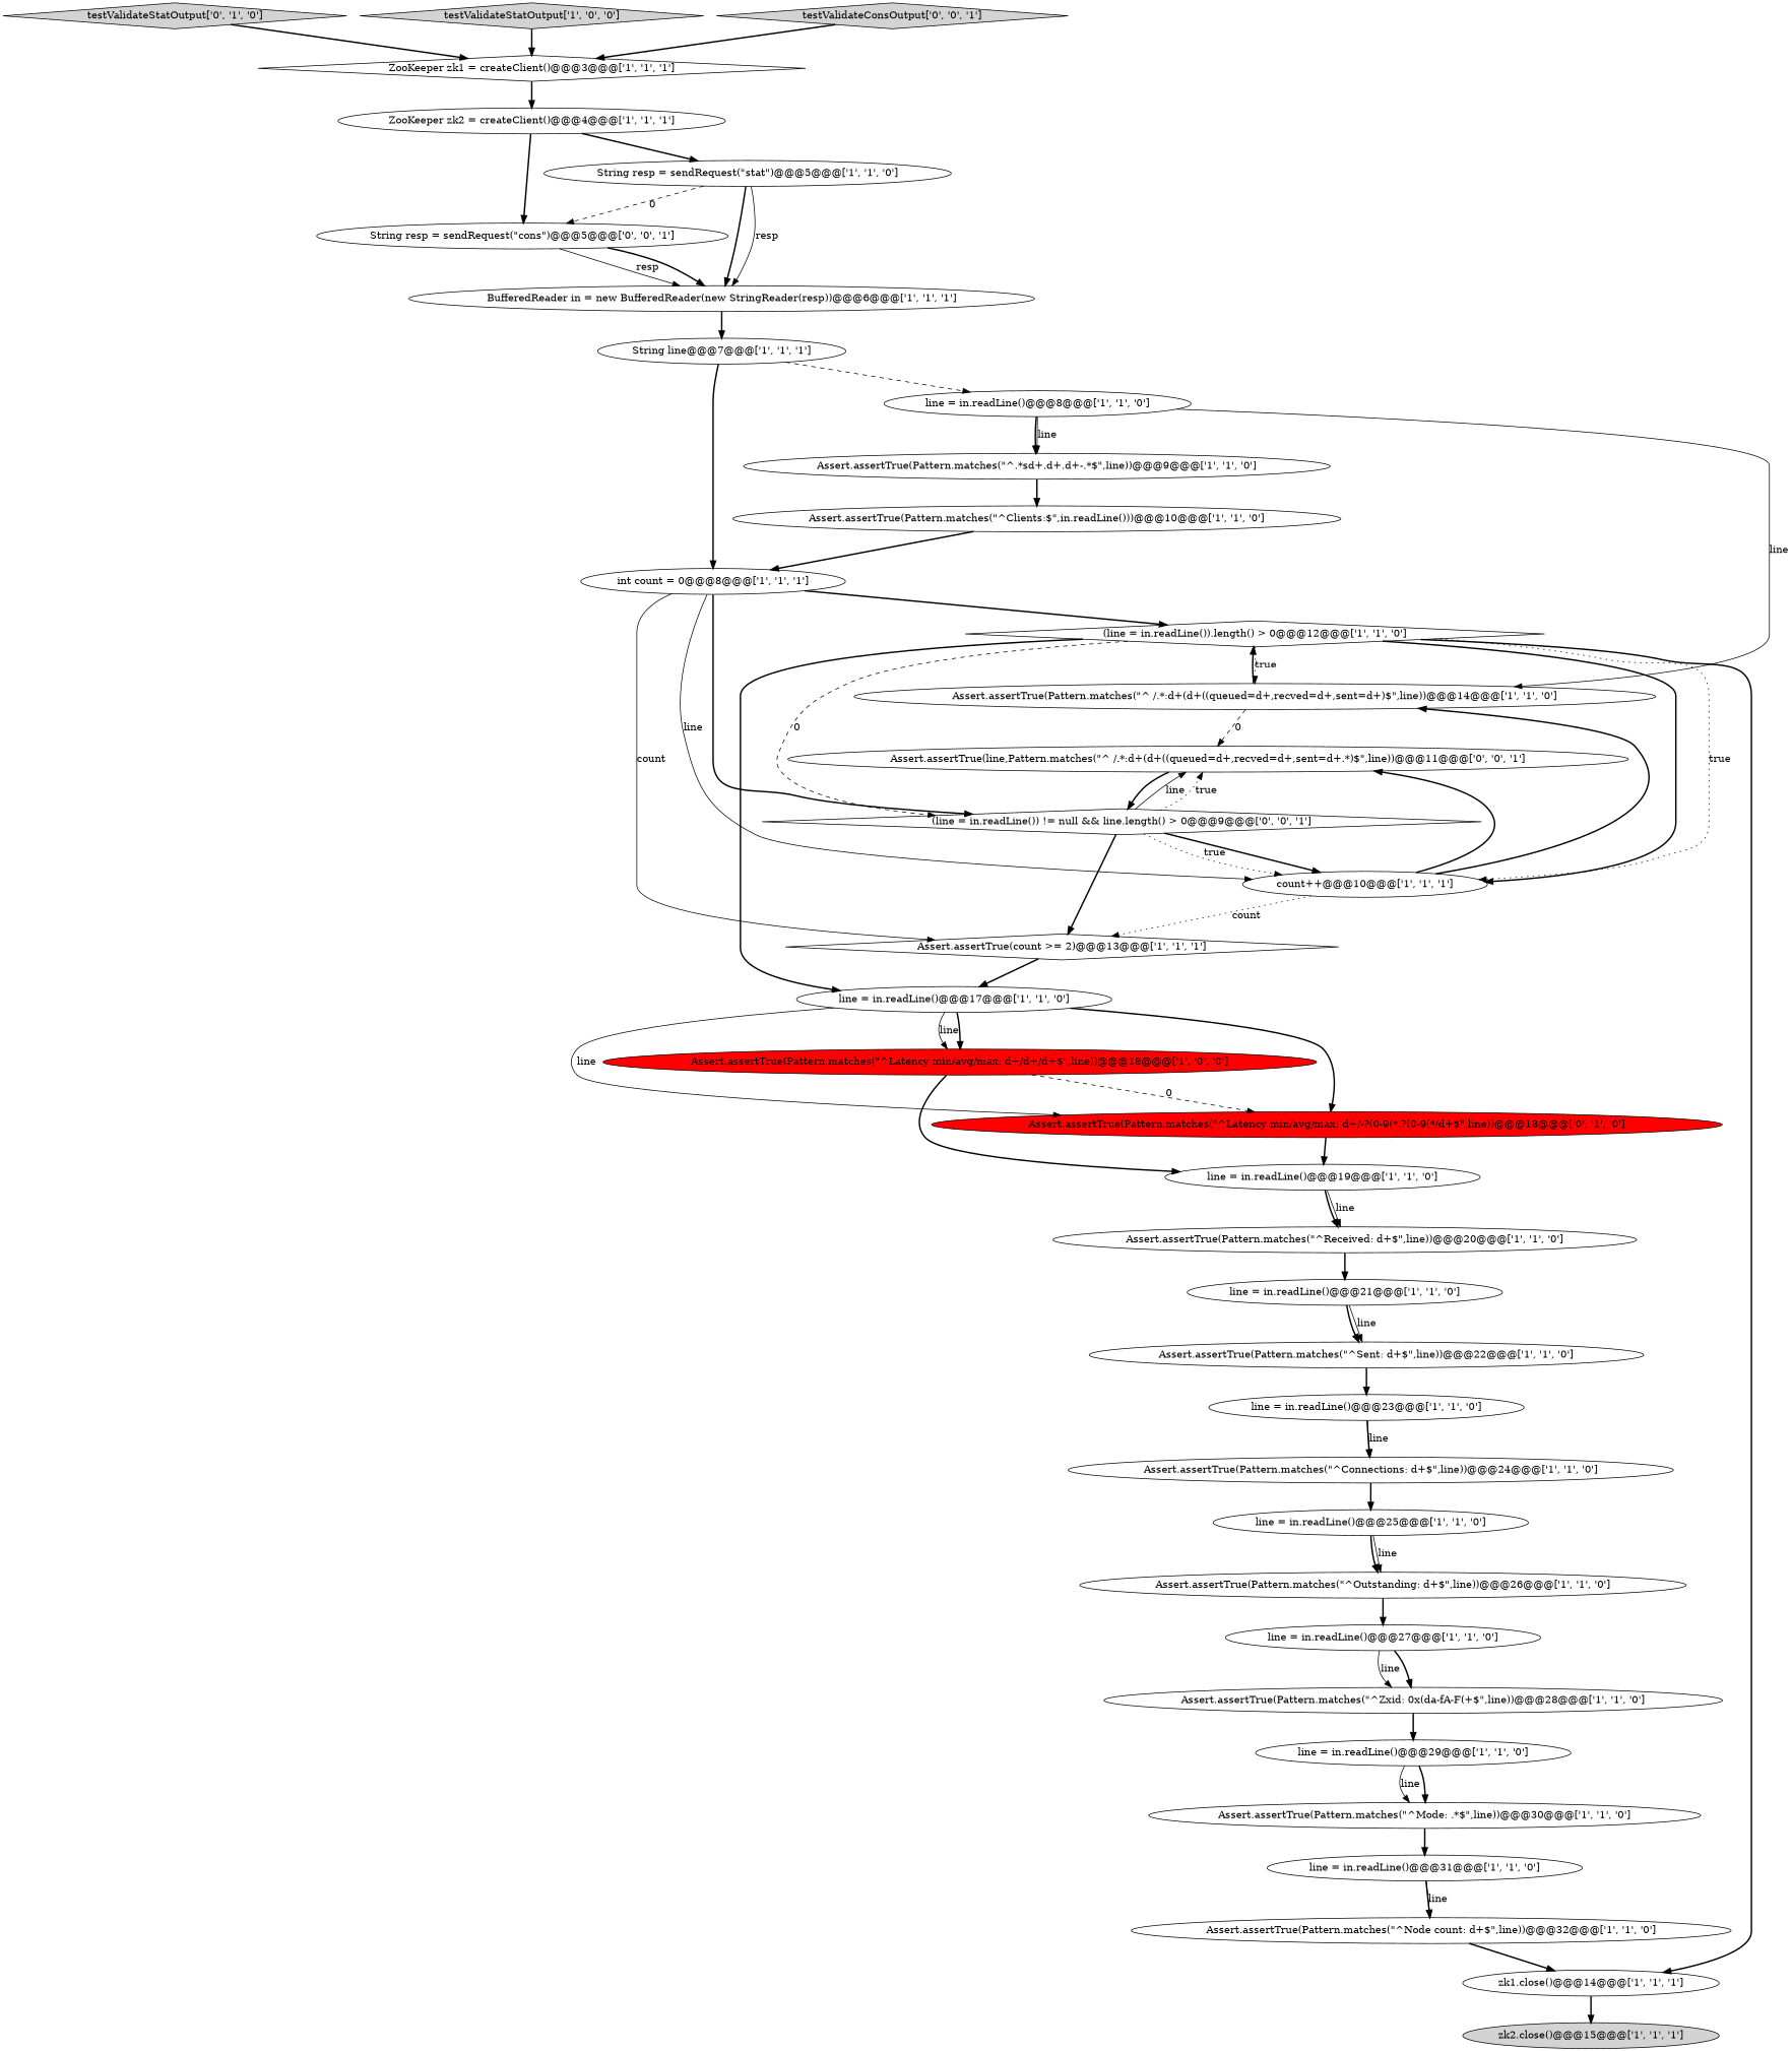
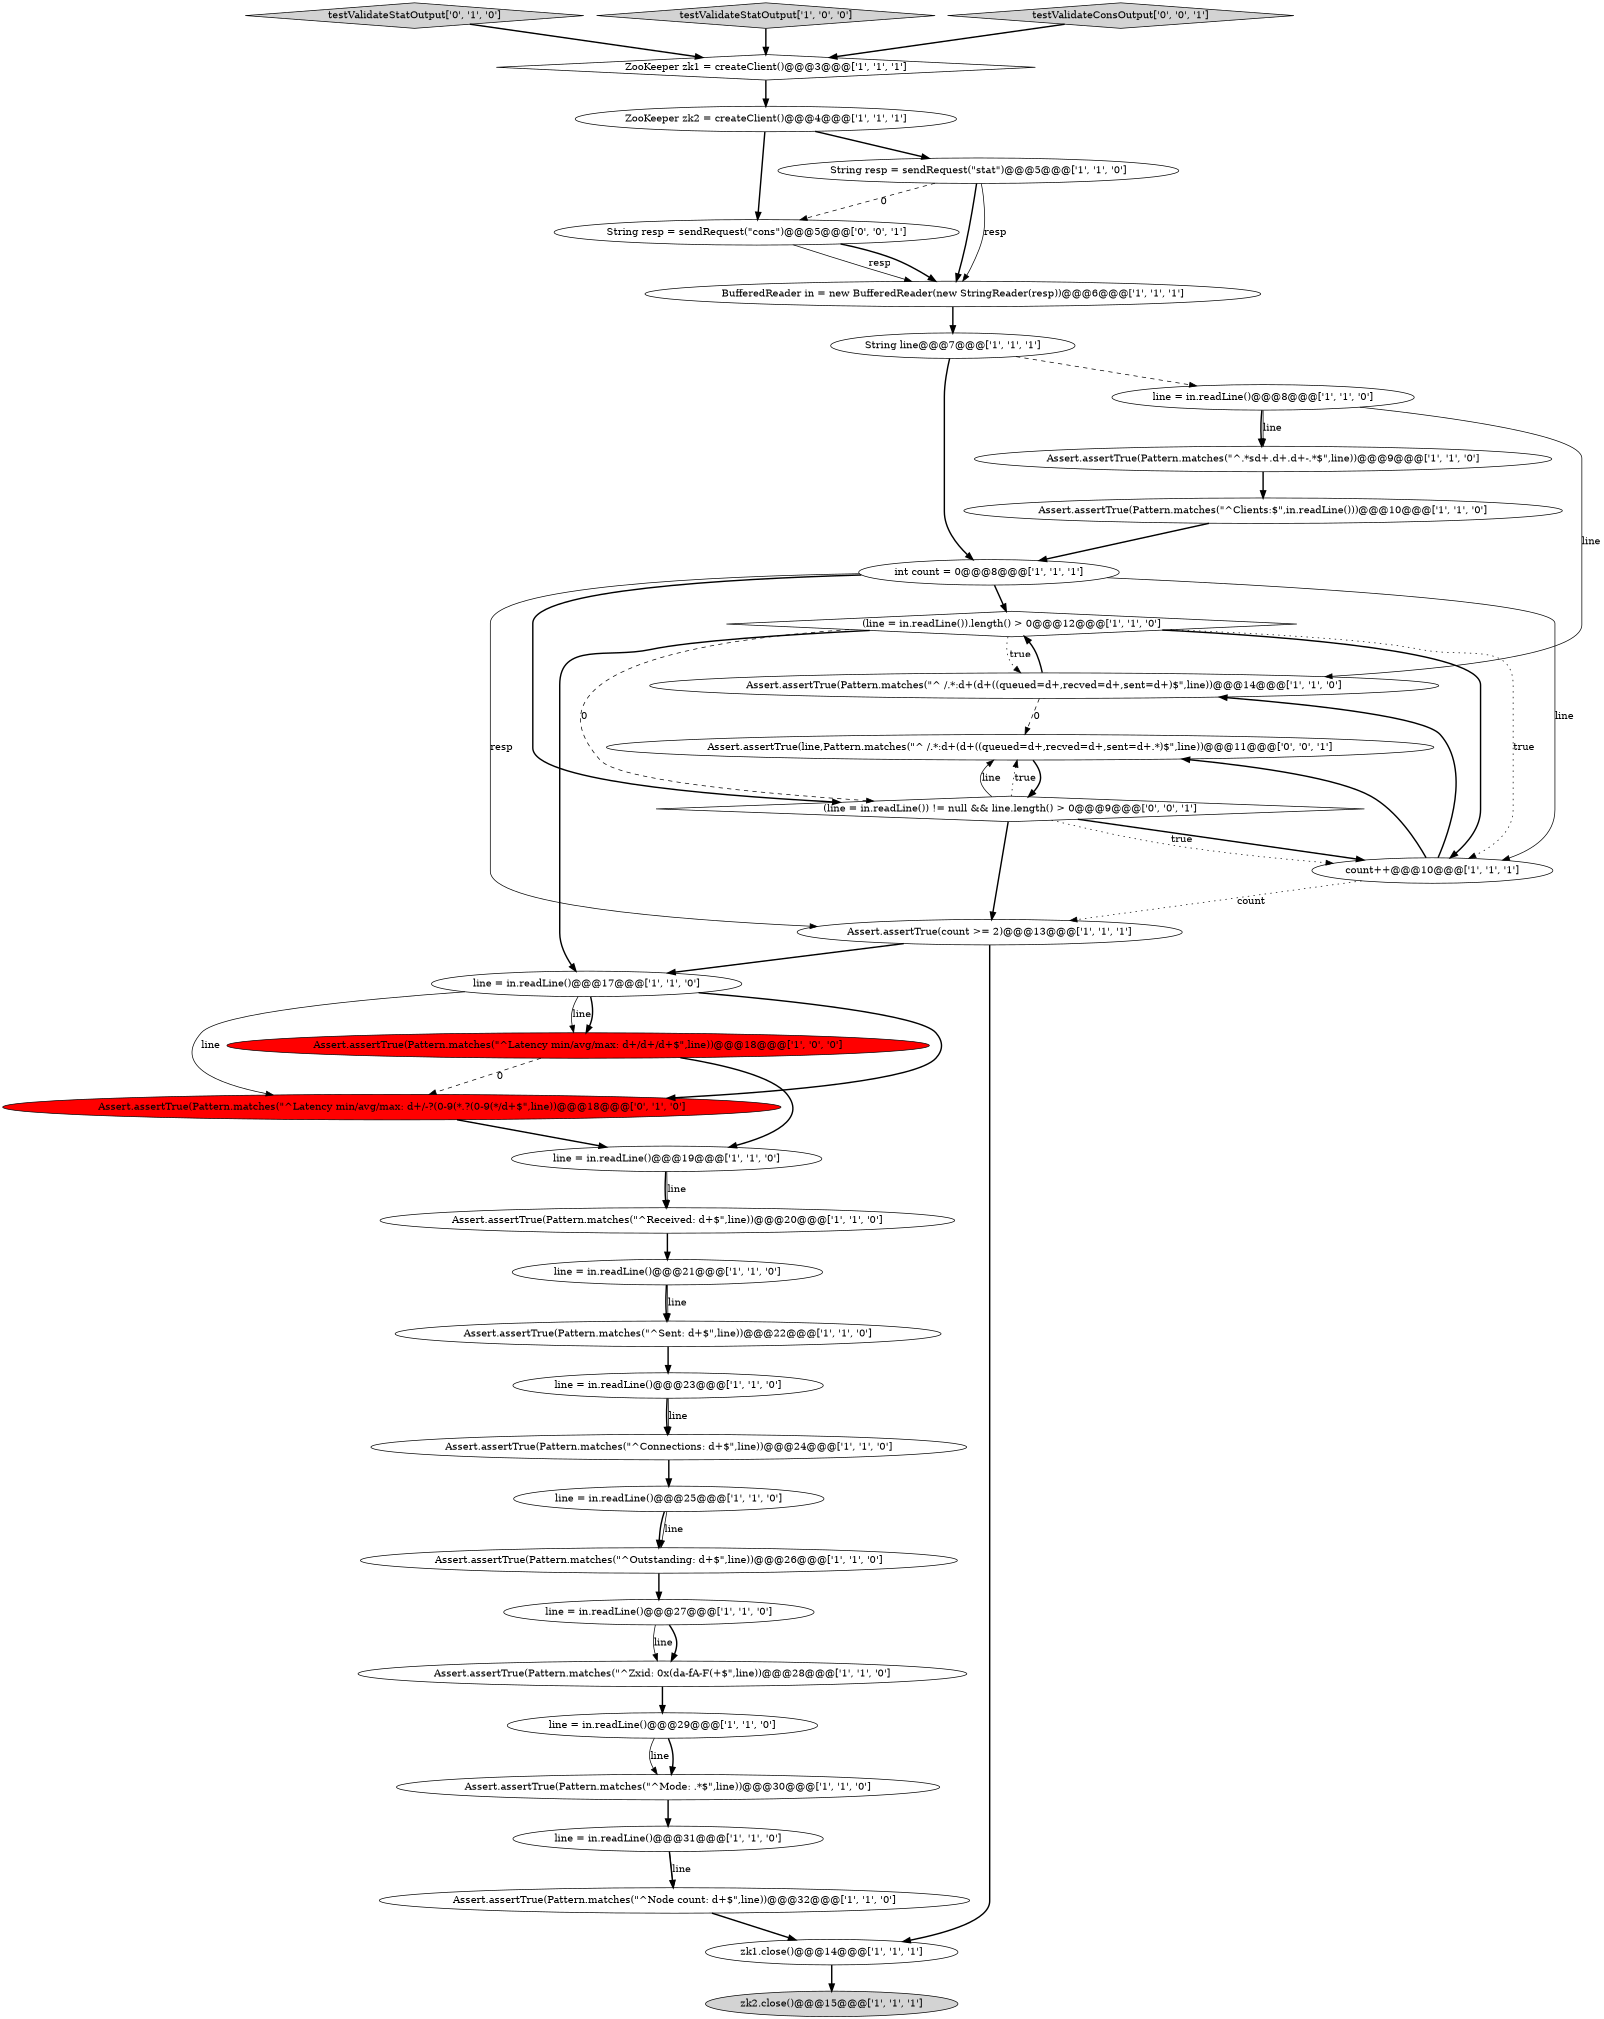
  digraph {
    node [fillcolor=white shape=ellipse style=filled]
    edge [style=bold]
    n1 [label="line = in.readLine()@@@25@@@['1', '1', '0']"]
    n2 [label="Assert.assertTrue(Pattern.matches(\"^Outstanding: \d+$\",line))@@@26@@@['1', '1', '0']"]
    n3 [label="line = in.readLine()@@@27@@@['1', '1', '0']"]
    n4 [fillcolor=lightgray label="testValidateStatOutput['0', '1', '0']" shape=diamond]
    n5 [label="ZooKeeper zk1 = createClient()@@@3@@@['1', '1', '1']" shape=diamond]
    n6 [label="ZooKeeper zk2 = createClient()@@@4@@@['1', '1', '1']"]
    n7 [label="BufferedReader in = new BufferedReader(new StringReader(resp))@@@6@@@['1', '1', '1']"]
    n8 [label="String line@@@7@@@['1', '1', '1']"]
    n9 [label="line = in.readLine()@@@8@@@['1', '1', '0']"]
    n10 [label="int count = 0@@@8@@@['1', '1', '1']"]
    n11 [label="Assert.assertTrue(Pattern.matches(\"^ /.*:\d+\(\d+\(\(queued=\d+,recved=\d+,sent=\d+\)$\",line))@@@14@@@['1', '1', '0']"]
    n12 [label="Assert.assertTrue(Pattern.matches(\"^.*\s\d+\.\d+\.\d+-.*$\",line))@@@9@@@['1', '1', '0']"]
    n13 [label="Assert.assertTrue(line,Pattern.matches(\"^ /.*:\d+\(\d+\(\(queued=\d+,recved=\d+,sent=\d+.*\)$\",line))@@@11@@@['0', '0', '1']"]
    n14 [label="(line = in.readLine()).length() > 0@@@12@@@['1', '1', '0']" shape=diamond]
    n15 [label="Assert.assertTrue(Pattern.matches(\"^Clients:$\",in.readLine()))@@@10@@@['1', '1', '0']"]
    n16 [label="line = in.readLine()@@@29@@@['1', '1', '0']"]
    n17 [label="Assert.assertTrue(Pattern.matches(\"^Mode: .*$\",line))@@@30@@@['1', '1', '0']"]
    n18 [label="line = in.readLine()@@@31@@@['1', '1', '0']"]
    n19 [fillcolor=red label="Assert.assertTrue(Pattern.matches(\"^Latency min/avg/max: \d+/-?(0-9(*.?(0-9(*/\d+$\",line))@@@18@@@['0', '1', '0']"]
    n20 [label="line = in.readLine()@@@19@@@['1', '1', '0']"]
    n21 [label="Assert.assertTrue(Pattern.matches(\"^Received: \d+$\",line))@@@20@@@['1', '1', '0']"]
    n22 [fillcolor=lightgray label="testValidateStatOutput['1', '0', '0']" shape=diamond]
-   n23 [label="Assert.assertTrue(count >= 2)@@@13@@@['1', '1', '1']" shape=diamond]
+   n23 [label="Assert.assertTrue(count >= 2)@@@13@@@['1', '1', '1']"]
    n24 [label="line = in.readLine()@@@17@@@['1', '1', '0']"]
    n25 [label="zk1.close()@@@14@@@['1', '1', '1']"]
    n26 [fillcolor=red label="Assert.assertTrue(Pattern.matches(\"^Latency min/avg/max: \d+/\d+/\d+$\",line))@@@18@@@['1', '0', '0']"]
    n27 [fillcolor=lightgray label="zk2.close()@@@15@@@['1', '1', '1']"]
    n28 [label="count++@@@10@@@['1', '1', '1']"]
    n29 [label="(line = in.readLine()) != null && line.length() > 0@@@9@@@['0', '0', '1']" shape=diamond]
    n30 [label="Assert.assertTrue(Pattern.matches(\"^Zxid: 0x(\da-fA-F(+$\",line))@@@28@@@['1', '1', '0']"]
    n31 [label="String resp = sendRequest(\"stat\")@@@5@@@['1', '1', '0']"]
    n32 [label="String resp = sendRequest(\"cons\")@@@5@@@['0', '0', '1']"]
    n33 [label="line = in.readLine()@@@21@@@['1', '1', '0']"]
    n34 [label="Assert.assertTrue(Pattern.matches(\"^Node count: \d+$\",line))@@@32@@@['1', '1', '0']"]
    n35 [label="line = in.readLine()@@@23@@@['1', '1', '0']"]
    n36 [label="Assert.assertTrue(Pattern.matches(\"^Connections: \d+$\",line))@@@24@@@['1', '1', '0']"]
    n37 [label="Assert.assertTrue(Pattern.matches(\"^Sent: \d+$\",line))@@@22@@@['1', '1', '0']"]
    n38 [fillcolor=lightgray label="testValidateConsOutput['0', '0', '1']" shape=diamond]
    n1 -> n2 [label=line style=solid]
    n1 -> n2
    n2 -> n3
    n3 -> n30
    n3 -> n30 [label=line style=solid]
    n4 -> n5
    n5 -> n6
    n6 -> n31
    n6 -> n32
    n7 -> n8
    n8 -> n9 [style=dashed]
    n8 -> n10
    n9 -> n11 [label=line style=solid]
    n9 -> n12
    n9 -> n12 [label=line style=solid]
    n10 -> n14
-   n10 -> n23 [label=count style=solid]
+   n10 -> n23 [label=resp style=solid]
    n10 -> n28 [label=line style=solid]
    n10 -> n29
    n11 -> n13 [label=0 style=dashed]
    n11 -> n14
    n12 -> n15
    n13 -> n29
    n14 -> n11 [label=true style=dotted]
    n14 -> n24
    n14 -> n28
    n14 -> n28 [label=true style=dotted]
    n14 -> n29 [label=0 style=dashed]
    n15 -> n10
    n16 -> n17
    n16 -> n17 [label=line style=solid]
    n17 -> n18
    n18 -> n34 [label=line style=solid]
    n18 -> n34
    n19 -> n20
    n20 -> n21 [label=line style=solid]
    n20 -> n21
    n21 -> n33
    n22 -> n5
    n23 -> n24
-   n14 -> n25
+   n23 -> n25
    n24 -> n19
    n24 -> n19 [label=line style=solid]
    n24 -> n26 [label=line style=solid]
    n24 -> n26
    n25 -> n27
    n26 -> n19 [label=0 style=dashed]
    n26 -> n20
    n28 -> n11
    n28 -> n13
    n28 -> n23 [label=count style=dotted]
    n29 -> n13 [label=line style=solid]
    n29 -> n13 [label=true style=dotted]
    n29 -> n23
    n29 -> n28
    n29 -> n28 [label=true style=dotted]
    n30 -> n16
    n31 -> n7
    n31 -> n7 [label=resp style=solid]
    n31 -> n32 [label=0 style=dashed]
    n32 -> n7 [label=resp style=solid]
    n32 -> n7
    n33 -> n37 [label=line style=solid]
    n33 -> n37
    n34 -> n25
    n35 -> n36 [label=line style=solid]
    n35 -> n36
    n36 -> n1
    n37 -> n35
    n38 -> n5
  }
